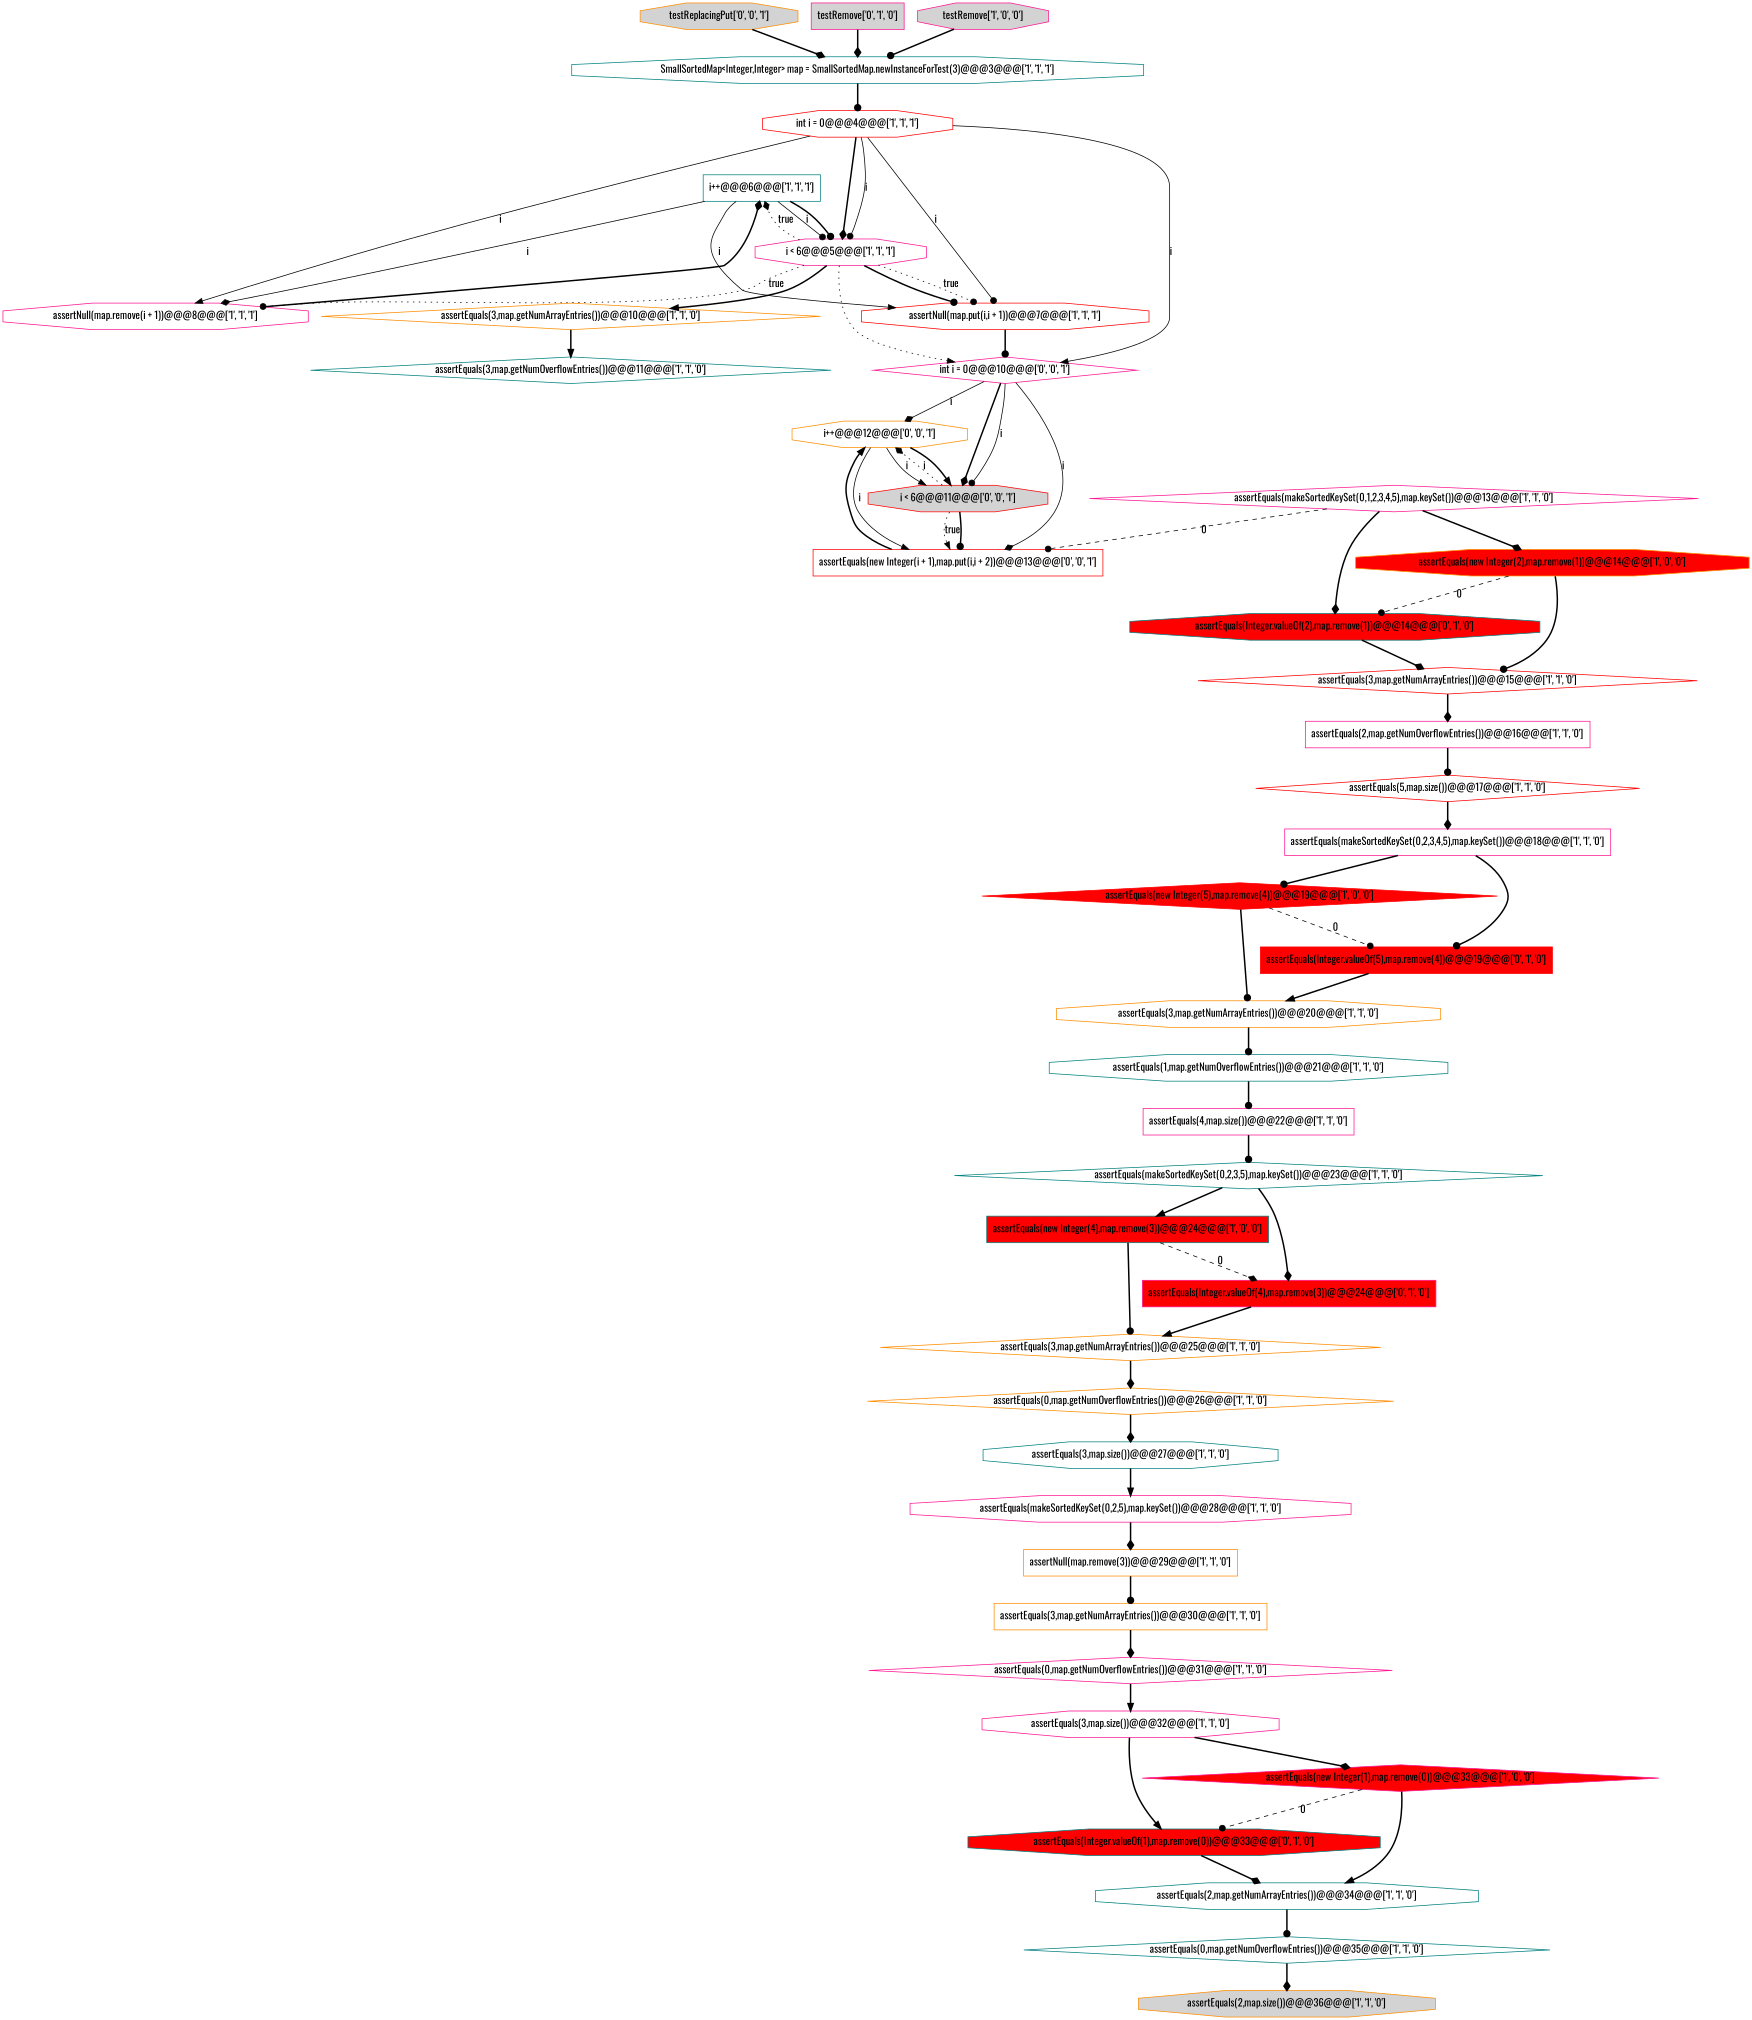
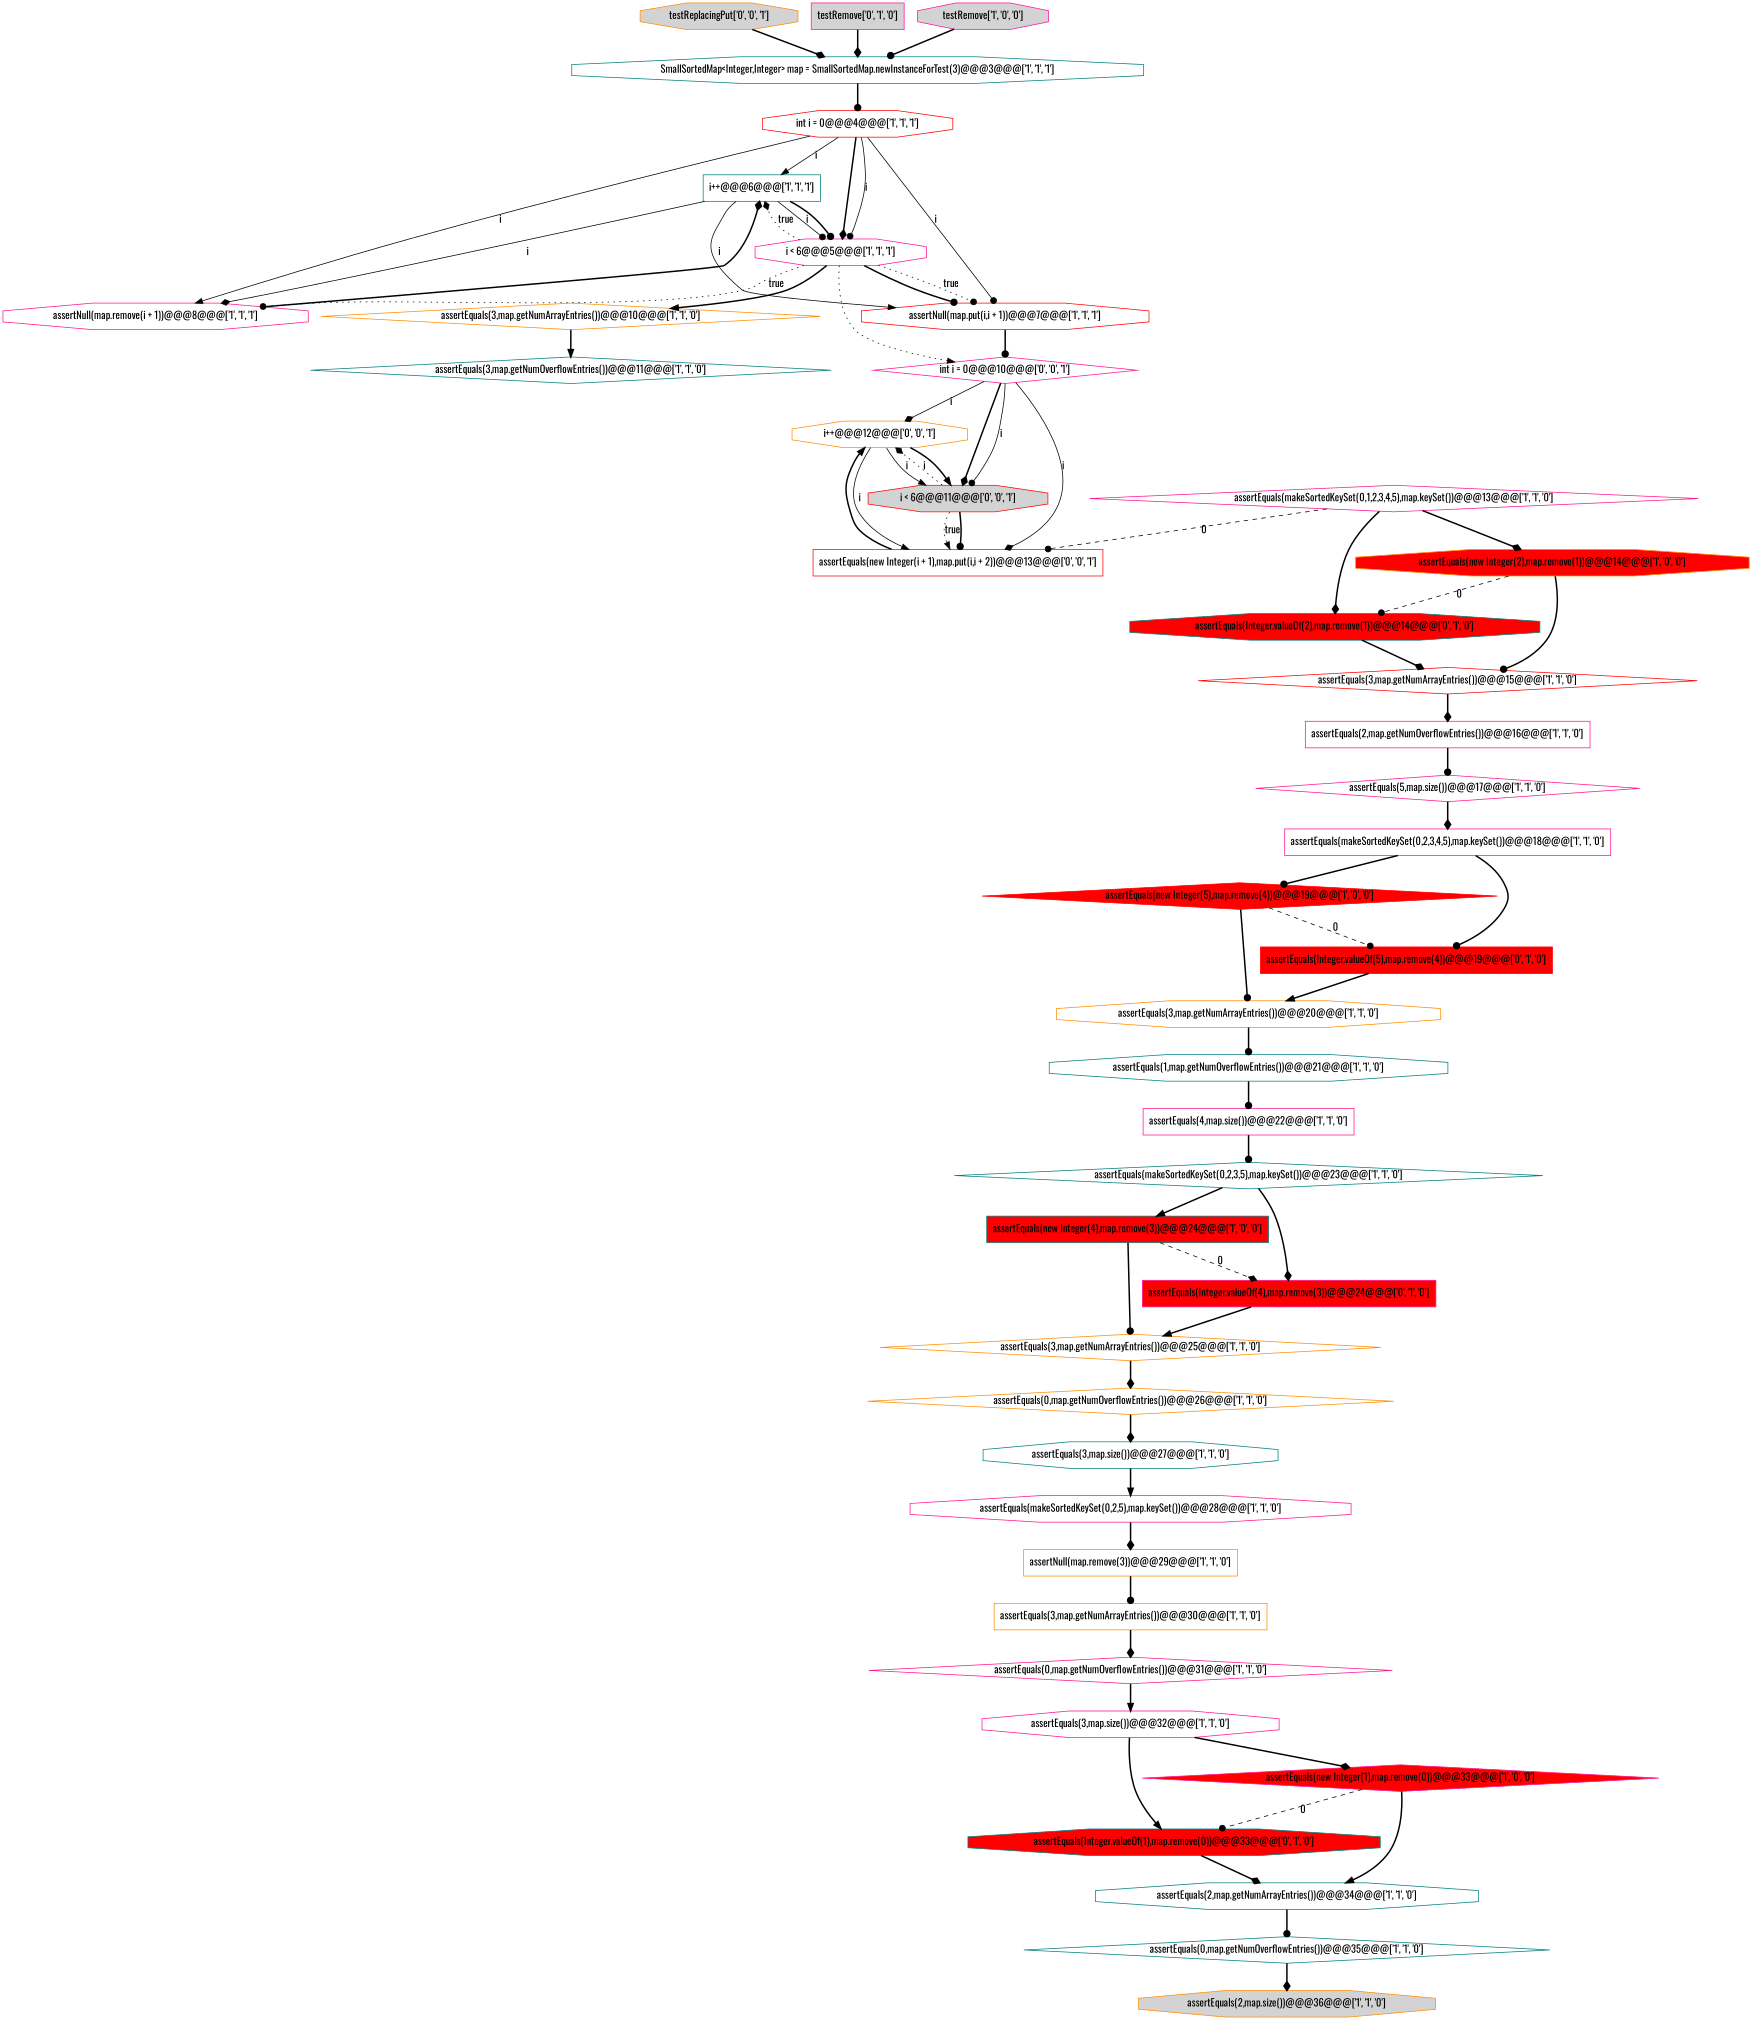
  digraph {
    fontname=Oswald
    node [color=deeppink fillcolor=white fontname=Oswald shape=octagon style=filled]
    edge [arrowhead=dot fontname=Oswald style=bold]
    n1 [color=teal label="i++@@@6@@@['1', '1', '1']" shape=box]
    n2 [label="i < 6@@@5@@@['1', '1', '1']"]
    n3 [color=red label="assertNull(map.put(i,i + 1))@@@7@@@['1', '1', '1']"]
    n4 [label="assertNull(map.remove(i + 1))@@@8@@@['1', '1', '1']"]
    n5 [label="int i = 0@@@10@@@['0', '0', '1']" shape=diamond]
    n6 [color=darkorange label="assertEquals(3,map.getNumArrayEntries())@@@10@@@['1', '1', '0']" shape=diamond]
    n7 [color=darkorange label="assertEquals(3,map.getNumArrayEntries())@@@30@@@['1', '1', '0']" shape=box]
    n8 [label="assertEquals(0,map.getNumOverflowEntries())@@@31@@@['1', '1', '0']" shape=diamond]
    n9 [label="assertEquals(3,map.size())@@@32@@@['1', '1', '0']"]
    n10 [color=darkorange label="assertEquals(0,map.getNumOverflowEntries())@@@26@@@['1', '1', '0']" shape=diamond]
    n11 [color=teal label="assertEquals(3,map.size())@@@27@@@['1', '1', '0']"]
    n12 [label="assertEquals(makeSortedKeySet(0,2,5),map.keySet())@@@28@@@['1', '1', '0']"]
    n13 [color=darkorange label="i++@@@12@@@['0', '0', '1']"]
    n14 [color=red label="assertEquals(new Integer(i + 1),map.put(i,i + 2))@@@13@@@['0', '0', '1']" shape=box]
    n15 [color=red fillcolor=lightgray label="i < 6@@@11@@@['0', '0', '1']"]
    n16 [label="assertEquals(makeSortedKeySet(0,2,3,4,5),map.keySet())@@@18@@@['1', '1', '0']" shape=box]
    n17 [color=red fillcolor=red label="assertEquals(new Integer(5),map.remove(4))@@@19@@@['1', '0', '0']" shape=diamond]
    n18 [color=red fillcolor=red label="assertEquals(Integer.valueOf(5),map.remove(4))@@@19@@@['0', '1', '0']" shape=box]
    n19 [color=darkorange label="assertEquals(3,map.getNumArrayEntries())@@@20@@@['1', '1', '0']"]
    n20 [color=darkorange fillcolor=lightgray label="testReplacingPut['0', '0', '1']"]
    n21 [color=teal label="SmallSortedMap<Integer,Integer> map = SmallSortedMap.newInstanceForTest(3)@@@3@@@['1', '1', '1']"]
    n22 [color=red label="int i = 0@@@4@@@['1', '1', '1']"]
    n23 [color=darkorange fillcolor=red label="assertEquals(new Integer(2),map.remove(1))@@@14@@@['1', '0', '0']"]
    n24 [color=red label="assertEquals(3,map.getNumArrayEntries())@@@15@@@['1', '1', '0']" shape=diamond]
    n25 [color=teal fillcolor=red label="assertEquals(Integer.valueOf(2),map.remove(1))@@@14@@@['0', '1', '0']"]
    n26 [label="assertEquals(2,map.getNumOverflowEntries())@@@16@@@['1', '1', '0']" shape=box]
    n27 [color=darkorange label="assertEquals(3,map.getNumArrayEntries())@@@25@@@['1', '1', '0']" shape=diamond]
    n28 [color=teal label="assertEquals(2,map.getNumArrayEntries())@@@34@@@['1', '1', '0']"]
    n29 [color=teal label="assertEquals(0,map.getNumOverflowEntries())@@@35@@@['1', '1', '0']" shape=diamond]
    n30 [color=darkorange fillcolor=lightgray label="assertEquals(2,map.size())@@@36@@@['1', '1', '0']"]
-   n31 [color=red label="assertEquals(5,map.size())@@@17@@@['1', '1', '0']" shape=diamond]
+   n31 [label="assertEquals(5,map.size())@@@17@@@['1', '1', '0']" shape=diamond]
    n32 [label="assertEquals(makeSortedKeySet(0,1,2,3,4,5),map.keySet())@@@13@@@['1', '1', '0']" shape=diamond]
    n33 [color=teal fillcolor=red label="assertEquals(new Integer(4),map.remove(3))@@@24@@@['1', '0', '0']" shape=box]
    n34 [fillcolor=red label="assertEquals(Integer.valueOf(4),map.remove(3))@@@24@@@['0', '1', '0']" shape=box]
    n35 [color=darkorange label="assertNull(map.remove(3))@@@29@@@['1', '1', '0']" shape=box]
    n36 [color=teal label="assertEquals(1,map.getNumOverflowEntries())@@@21@@@['1', '1', '0']"]
    n37 [label="assertEquals(4,map.size())@@@22@@@['1', '1', '0']" shape=box]
    n38 [color=teal label="assertEquals(makeSortedKeySet(0,2,3,5),map.keySet())@@@23@@@['1', '1', '0']" shape=diamond]
    n39 [fillcolor=lightgray label="testRemove['0', '1', '0']" shape=box]
    n40 [fillcolor=lightgray label="testRemove['1', '0', '0']"]
    n41 [color=teal label="assertEquals(3,map.getNumOverflowEntries())@@@11@@@['1', '1', '0']" shape=diamond]
    n42 [color=teal fillcolor=red label="assertEquals(Integer.valueOf(1),map.remove(0))@@@33@@@['0', '1', '0']"]
    n43 [fillcolor=red label="assertEquals(new Integer(1),map.remove(0))@@@33@@@['1', '0', '0']" shape=diamond]
    n1 -> n2 [label=i style=solid]
    n1 -> n2
    n1 -> n3 [arrowhead=normal label=i style=solid]
    n1 -> n4 [arrowhead=diamond label=i style=solid]
    n2 -> n1 [arrowhead=diamond label=true style=dotted]
    n2 -> n3 [label=true style=dotted]
    n2 -> n3
    n2 -> n4 [label=true style=dotted]
    n2 -> n5 [arrowhead=normal style=dotted]
    n2 -> n6 [arrowhead=normal]
    n3 -> n5
    n4 -> n1 [arrowhead=diamond]
    n5 -> n13 [arrowhead=diamond label=i style=solid]
    n5 -> n14 [arrowhead=diamond label=i style=solid]
    n5 -> n15 [arrowhead=diamond]
    n5 -> n15 [label=i style=solid]
    n6 -> n41 [arrowhead=normal]
    n7 -> n8 [arrowhead=diamond]
    n8 -> n9 [arrowhead=normal]
    n9 -> n42 [arrowhead=normal]
    n9 -> n43 [arrowhead=diamond]
    n10 -> n11 [arrowhead=diamond]
    n11 -> n12 [arrowhead=normal]
    n12 -> n35 [arrowhead=diamond]
    n13 -> n14 [arrowhead=normal label=i style=solid]
    n13 -> n15 [arrowhead=normal]
    n13 -> n15 [arrowhead=normal label=i style=solid]
    n14 -> n13 [arrowhead=normal]
    n15 -> n13 [arrowhead=diamond label=i style=dotted]
    n15 -> n14 [arrowhead=normal label=true style=dotted]
    n15 -> n14
    n16 -> n17
    n16 -> n18
    n17 -> n18 [label=0 style=dashed]
    n17 -> n19
    n18 -> n19 [arrowhead=normal]
    n19 -> n36
    n20 -> n21 [arrowhead=diamond]
    n21 -> n22
-   n22 -> n5 [arrowhead=normal label=i style=solid]
+   n22 -> n1 [arrowhead=normal label=i style=solid]
    n22 -> n2 [arrowhead=diamond]
    n22 -> n2 [label=i style=solid]
    n22 -> n3 [label=i style=solid]
    n22 -> n4 [arrowhead=normal label=i style=solid]
    n23 -> n24
    n23 -> n25 [label=0 style=dashed]
    n24 -> n26 [arrowhead=diamond]
    n25 -> n24 [arrowhead=diamond]
    n26 -> n31
    n27 -> n10 [arrowhead=diamond]
    n28 -> n29
    n29 -> n30 [arrowhead=diamond]
    n31 -> n16 [arrowhead=diamond]
    n32 -> n14 [label=0 style=dashed]
    n32 -> n23 [arrowhead=diamond]
    n32 -> n25 [arrowhead=diamond]
    n33 -> n27
    n33 -> n34 [arrowhead=diamond label=0 style=dashed]
    n34 -> n27 [arrowhead=normal]
    n35 -> n7
    n36 -> n37
    n37 -> n38
    n38 -> n33 [arrowhead=normal]
    n38 -> n34 [arrowhead=diamond]
    n39 -> n21 [arrowhead=diamond]
    n40 -> n21
    n42 -> n28 [arrowhead=diamond]
    n43 -> n28 [arrowhead=normal]
    n43 -> n42 [label=0 style=dashed]
  }
